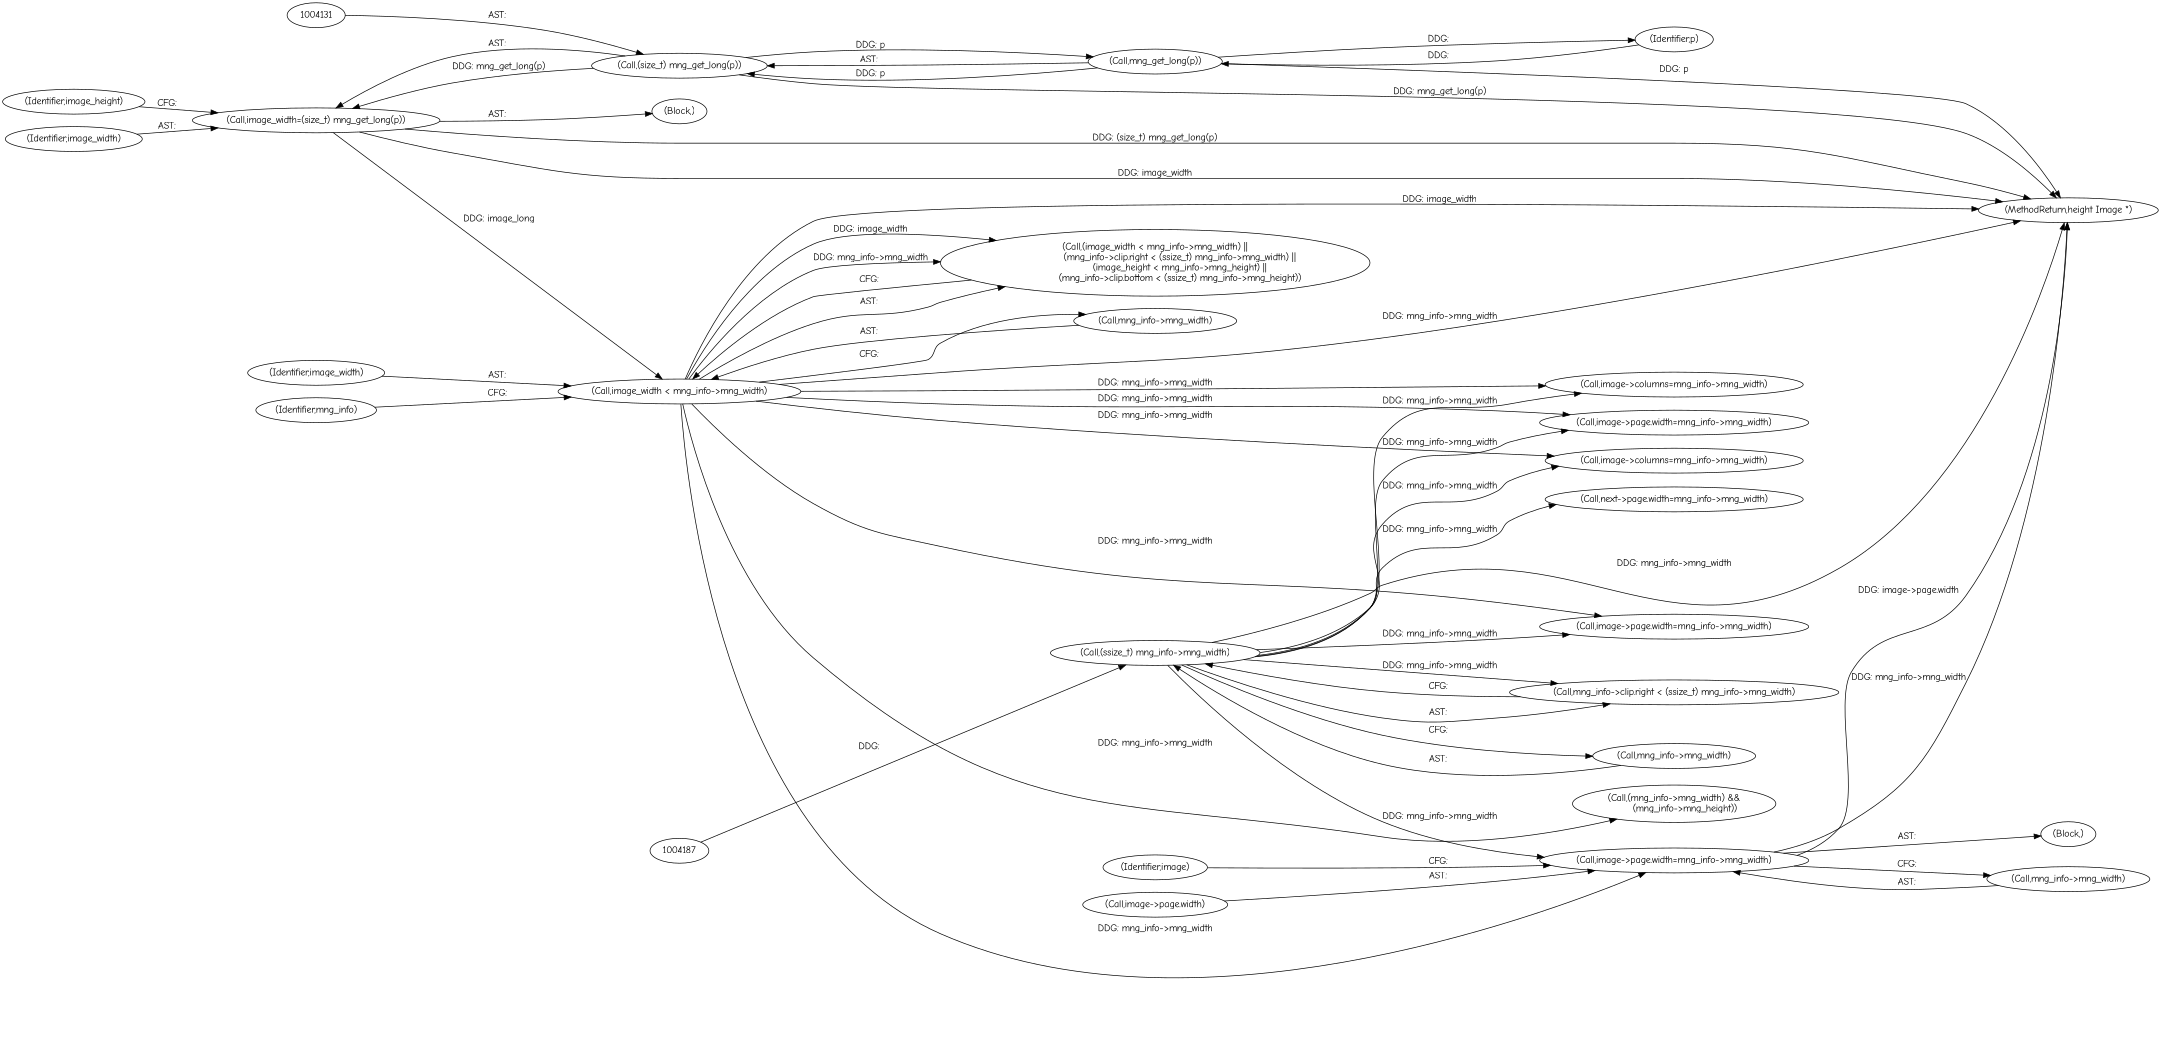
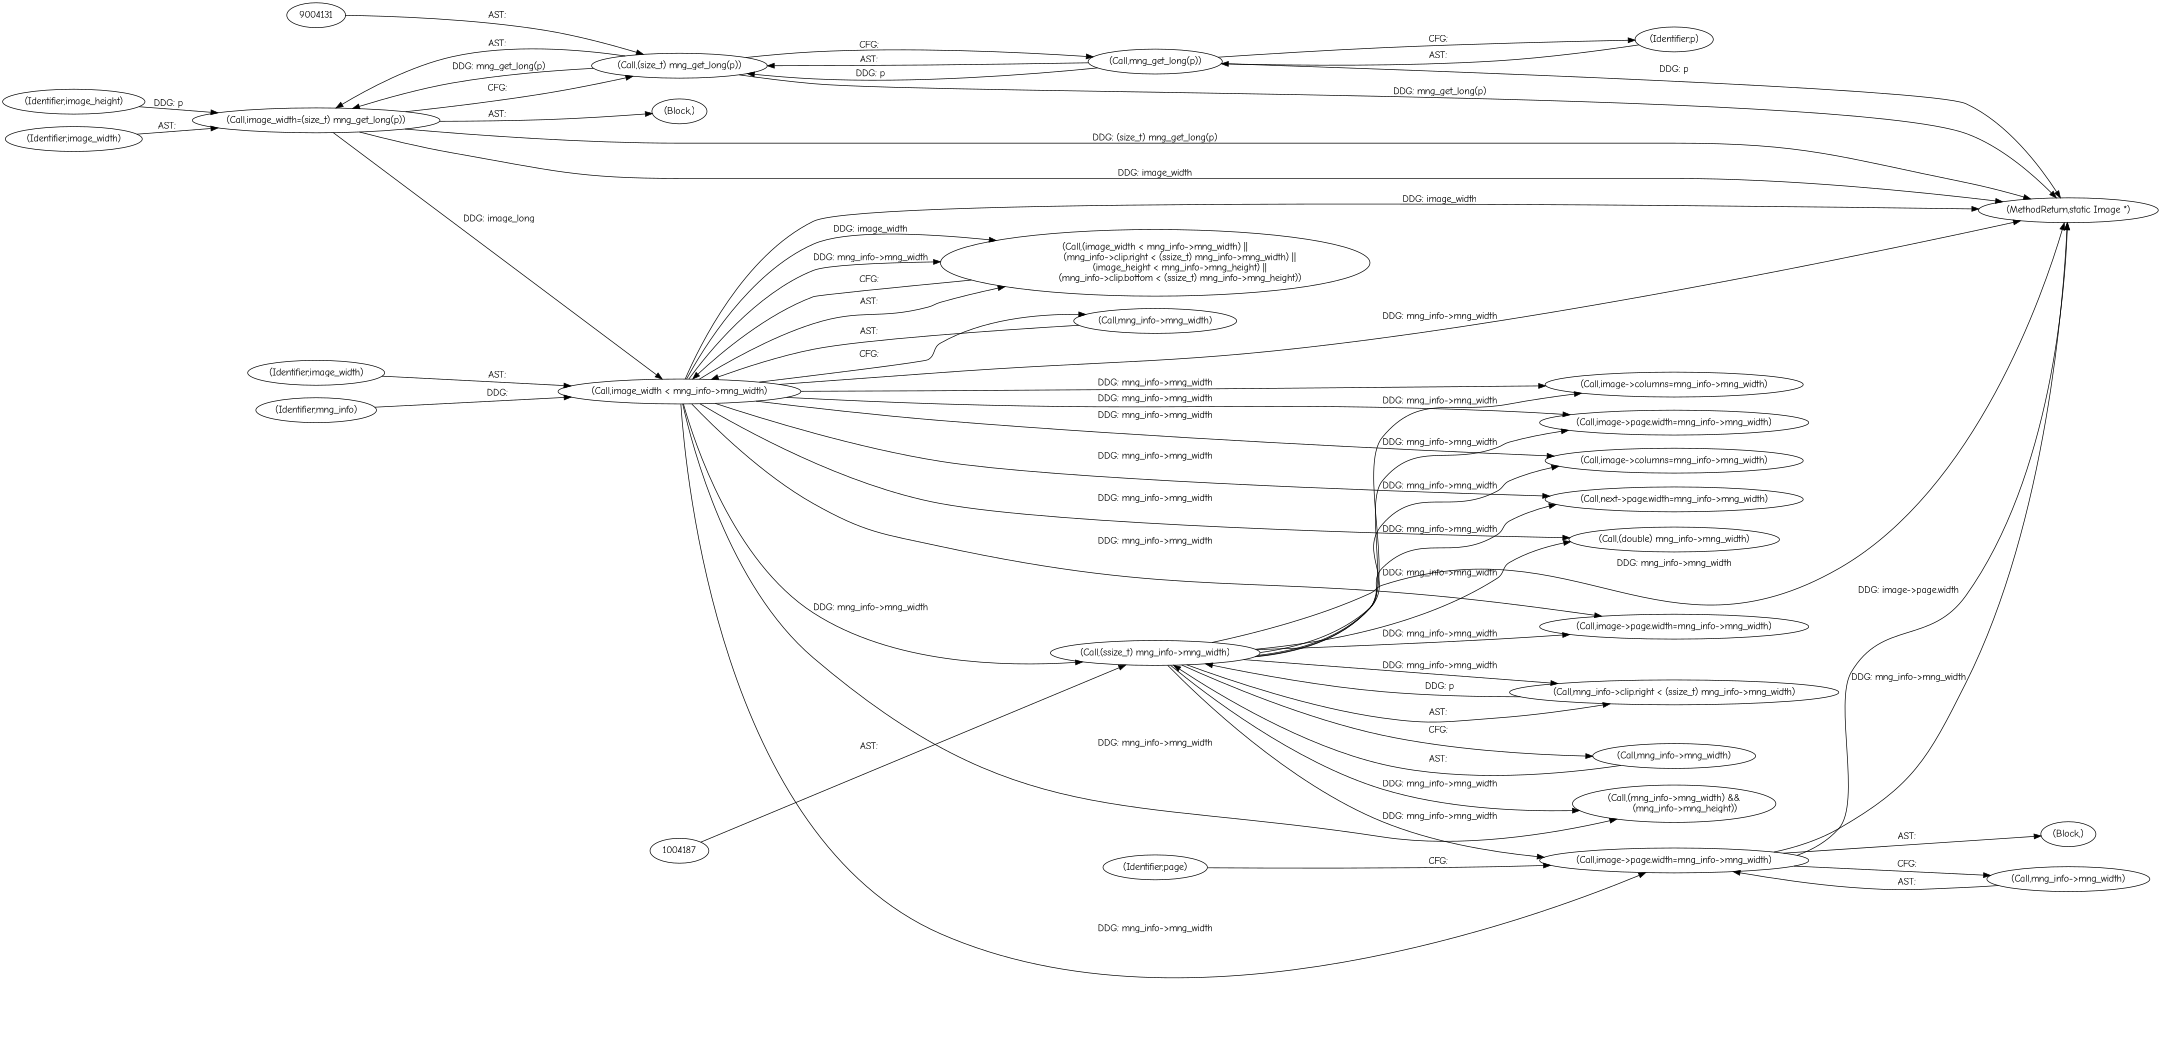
  digraph {
    fontname="Comic Neue"
    rankdir=LR
    node [fontname="Comic Neue"]
    edge [fontname="Comic Neue"]
    n1 [label="(Call,image->page.width=mng_info->mng_width)"]
-   n2 [label="(MethodReturn,height Image *)"]
+   n2 [label="(MethodReturn,static Image *)"]
    n3 [label="(Block,)"]
    n4 [label="(Call,mng_info->mng_width)"]
    n5 [label="(Call,(ssize_t) mng_info->mng_width)"]
    n6 [label="(Call,image->columns=mng_info->mng_width)"]
    n7 [label="(Call,image->page.width=mng_info->mng_width)"]
    n8 [label="(Call,mng_info->clip.right < (ssize_t) mng_info->mng_width)"]
    n9 [label="(Call,image->columns=mng_info->mng_width)"]
+   n10 [label="(Call,(double) mng_info->mng_width)"]
    n11 [label="(Call,image->page.width=mng_info->mng_width)"]
    n12 [label="(Call,mng_info->mng_width)"]
    n13 [label="(Call,(mng_info->mng_width) &&\n       (mng_info->mng_height))"]
    n14 [label="(Call,next->page.width=mng_info->mng_width)"]
    n15 [label="(Call,image_width < mng_info->mng_width)"]
    n16 [label="(Call,(image_width < mng_info->mng_width) ||\n                (mng_info->clip.right < (ssize_t) mng_info->mng_width) ||\n                (image_height < mng_info->mng_height) ||\n                (mng_info->clip.bottom < (ssize_t) mng_info->mng_height))"]
    n17 [label="(Call,mng_info->mng_width)"]
    n18 [label="(Call,image_width=(size_t) mng_get_long(p))"]
    n19 [label="(Call,(size_t) mng_get_long(p))"]
    n20 [label="(Block,)"]
    n21 [label="(Call,mng_get_long(p))"]
    n22 [label="(Identifier,p)"]
    n23 [label="(Identifier,mng_info)"]
    n24 [label="(Identifier,image_width)"]
    n25 [label="(Identifier,image_height)"]
-   n26 [label="(Call,image->page.width)"]
-   n27 [label="(Identifier,image)"]
+   n27 [label="(Identifier,page)"]
    n28 [label="(Identifier,image_width)"]
    1004187
-   1004131
+   1004131 [label=9004131]
    n1 -> n2 [label="DDG: mng_info->mng_width"]
    n1 -> n2 [label="DDG: image->page.width"]
    n1 -> n3 [label="AST: "]
    n1 -> n4 [label="CFG: "]
    n4 -> n1 [label="AST: "]
    n5 -> n1 [label="DDG: mng_info->mng_width"]
    n5 -> n2 [label="DDG: mng_info->mng_width"]
    n5 -> n6 [label="DDG: mng_info->mng_width"]
    n5 -> n7 [label="DDG: mng_info->mng_width"]
    n5 -> n8 [label="AST: "]
    n5 -> n8 [label="DDG: mng_info->mng_width"]
    n5 -> n9 [label="DDG: mng_info->mng_width"]
+   n5 -> n10 [label="DDG: mng_info->mng_width"]
    n5 -> n11 [label="DDG: mng_info->mng_width"]
    n5 -> n12 [label="CFG: "]
+   n5 -> n13 [label="DDG: mng_info->mng_width"]
    n5 -> n14 [label="DDG: mng_info->mng_width"]
-   n8 -> n5 [label="CFG: "]
+   n8 -> n5 [label="DDG: p"]
    n12 -> n5 [label="AST: "]
    n15 -> n1 [label="DDG: mng_info->mng_width"]
    n15 -> n2 [label="DDG: image_width"]
    n15 -> n2 [label="DDG: mng_info->mng_width"]
+   n15 -> n5 [label="DDG: mng_info->mng_width"]
    n15 -> n6 [label="DDG: mng_info->mng_width"]
    n15 -> n7 [label="DDG: mng_info->mng_width"]
    n15 -> n9 [label="DDG: mng_info->mng_width"]
+   n15 -> n10 [label="DDG: mng_info->mng_width"]
    n15 -> n11 [label="DDG: mng_info->mng_width"]
    n15 -> n13 [label="DDG: mng_info->mng_width"]
+   n15 -> n14 [label="DDG: mng_info->mng_width"]
    n15 -> n16 [label="AST: "]
    n15 -> n16 [label="DDG: image_width"]
    n15 -> n16 [label="DDG: mng_info->mng_width"]
    n15 -> n17 [label="CFG: "]
    n16 -> n15 [label="CFG: "]
    n17 -> n15 [label="AST: "]
    n18 -> n2 [label="DDG: image_width"]
    n18 -> n2 [label="DDG: (size_t) mng_get_long(p)"]
    n18 -> n15 [label="DDG: image_long"]
+   n18 -> n19 [label="CFG: "]
    n18 -> n20 [label="AST: "]
    n19 -> n2 [label="DDG: mng_get_long(p)"]
    n19 -> n18 [label="AST: "]
    n19 -> n18 [label="DDG: mng_get_long(p)"]
-   n19 -> n21 [label="DDG: p"]
+   n19 -> n21 [label="CFG: "]
    n21 -> n2 [label="DDG: p"]
    n21 -> n19 [label="AST: "]
    n21 -> n19 [label="DDG: p"]
-   n21 -> n22 [label="DDG: "]
-   n22 -> n21 [label="DDG: "]
-   n23 -> n15 [label="CFG: "]
+   n21 -> n22 [label="CFG: "]
+   n22 -> n21 [label="AST: "]
+   n23 -> n15 [label="DDG: "]
    n24 -> n15 [label="AST: "]
-   n25 -> n18 [label="CFG: "]
-   n26 -> n1 [label="AST: "]
+   n25 -> n18 [label="DDG: p"]
    n27 -> n1 [label="CFG: "]
    n28 -> n18 [label="AST: "]
-   1004187 -> n5 [label="DDG: "]
+   1004187 -> n5 [label="AST: "]
    1004131 -> n19 [label="AST: "]
  }
